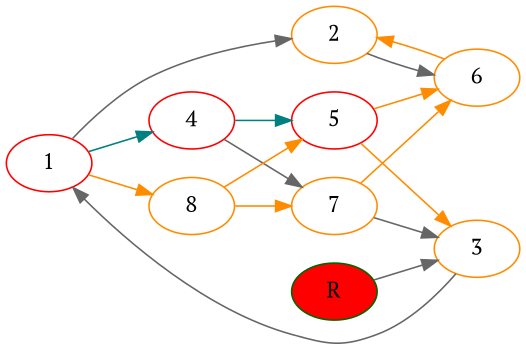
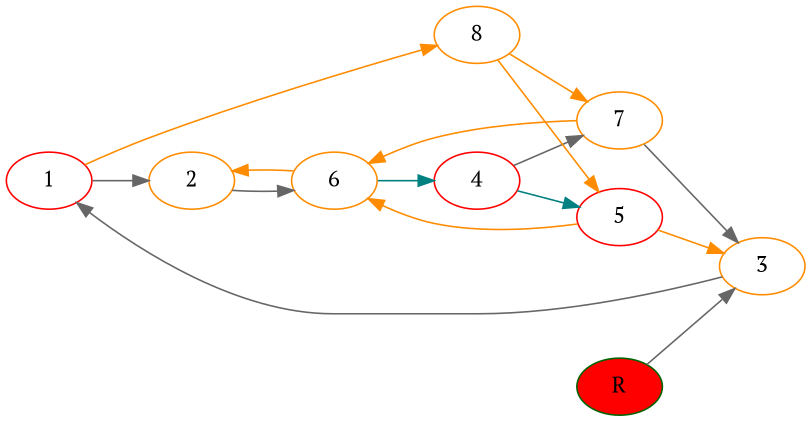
  digraph {
    fontname="PT Serif"
    rankdir=LR
    node [color=darkorange fontname="PT Serif"]
    edge [color=darkorange fontname="PT Serif"]
    1 [color=red]
    2
    4 [color=red]
    8
    6
    5 [color=red]
    7
    3
    R [color=darkgreen fillcolor="#ff0000" style=filled]
    1 -> 2 [color=gray40]
-   1 -> 4 [color=teal]
+   6 -> 4 [color=teal]
    1 -> 8
    2 -> 6 [color=gray40]
    4 -> 5 [color=teal]
    4 -> 7 [color=gray40]
    8 -> 5
    8 -> 7
    6 -> 2
    5 -> 6
    5 -> 3
    7 -> 6
    7 -> 3 [color=gray40]
    3 -> 1 [color=gray40]
    R -> 3 [color=gray40]
  }
